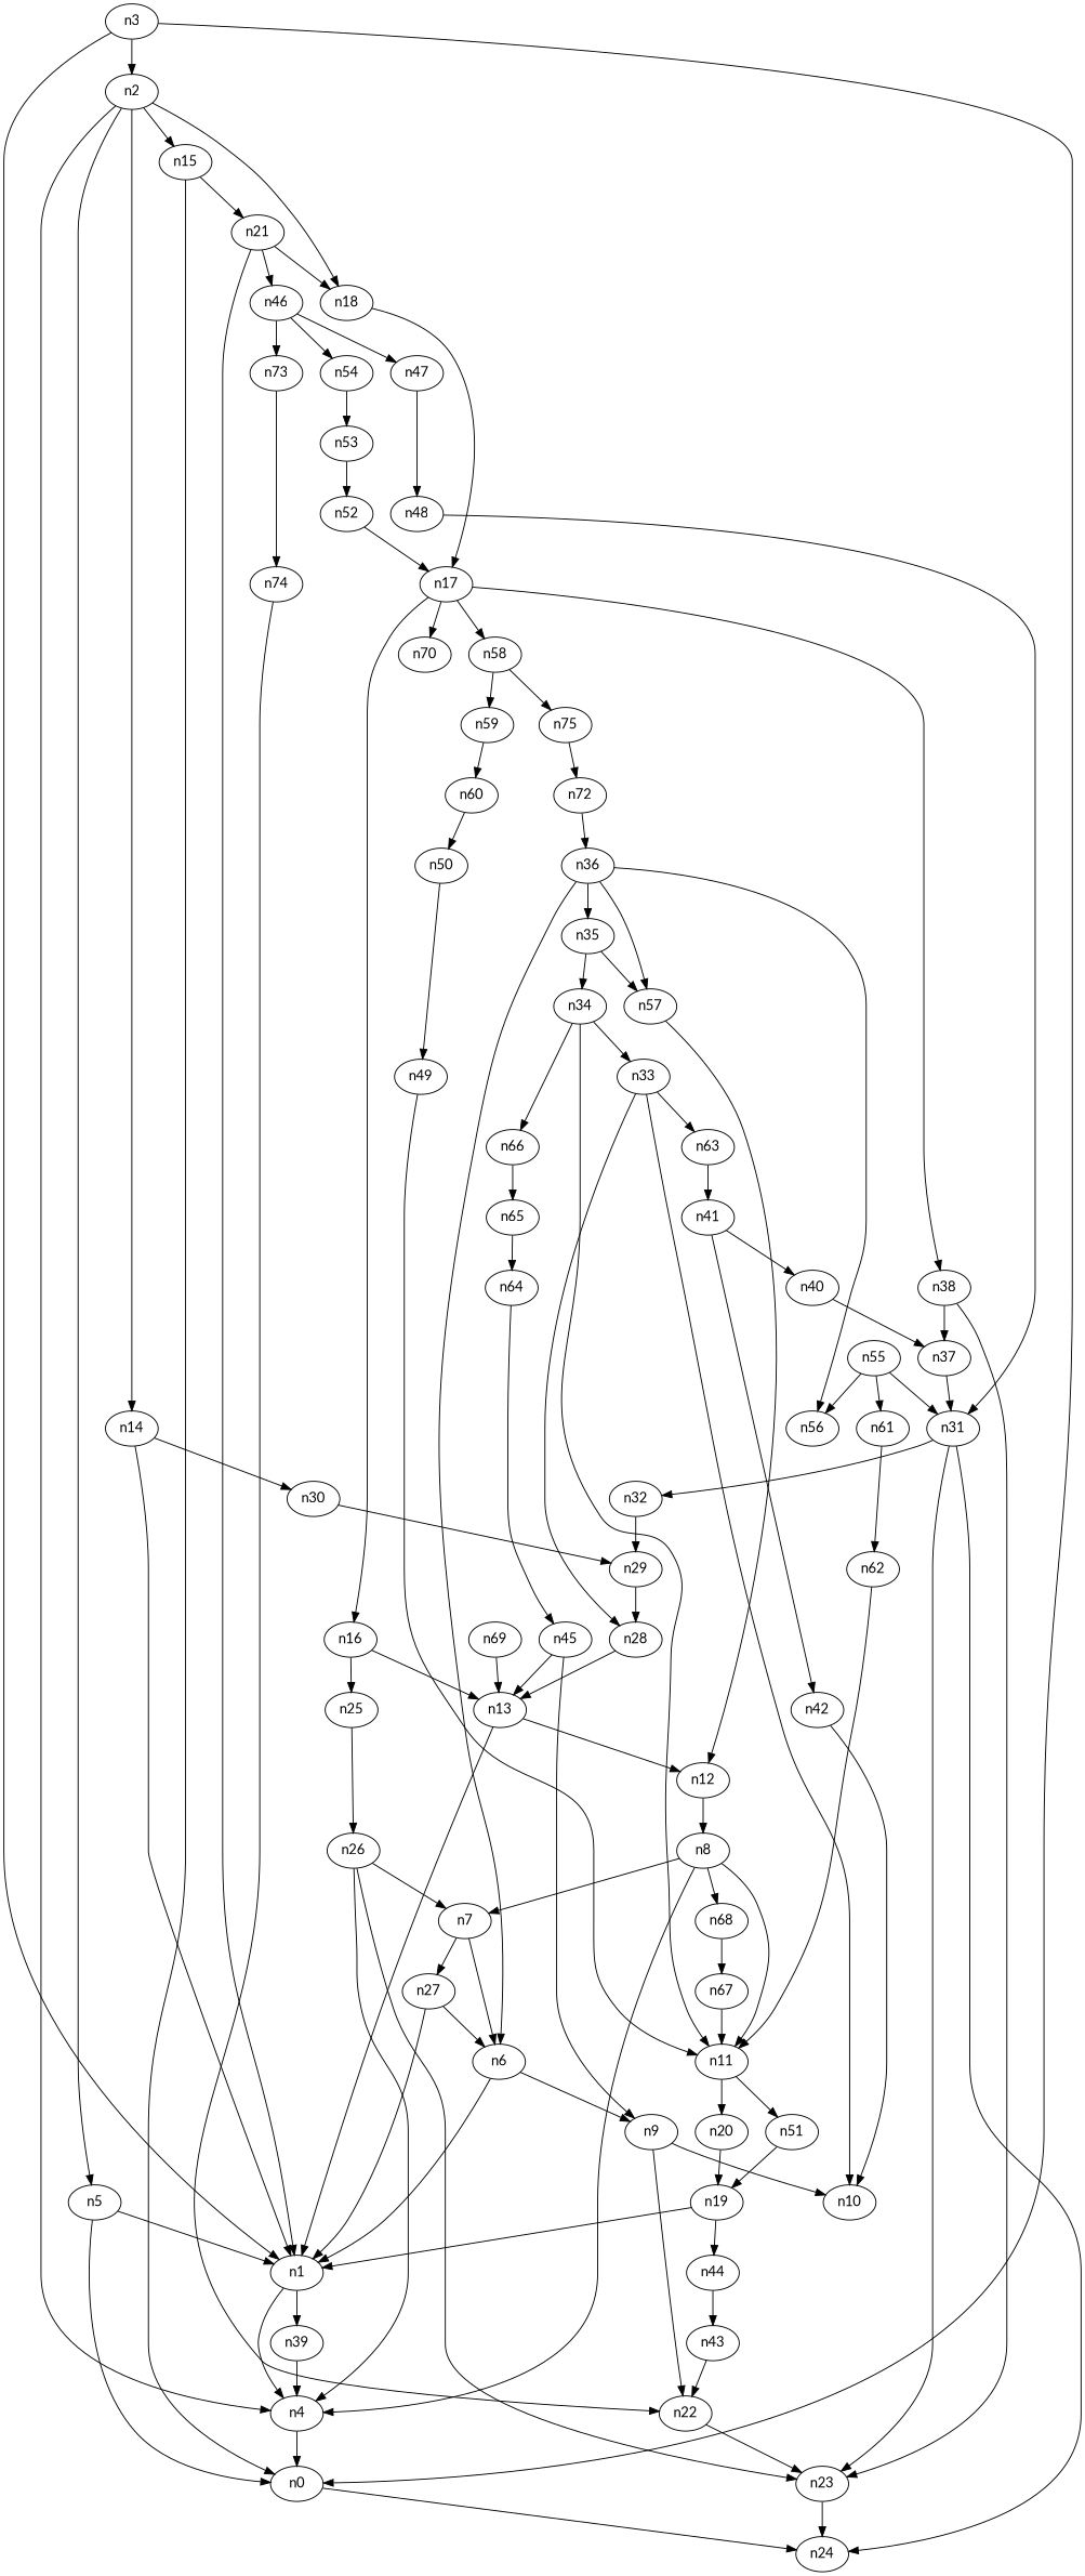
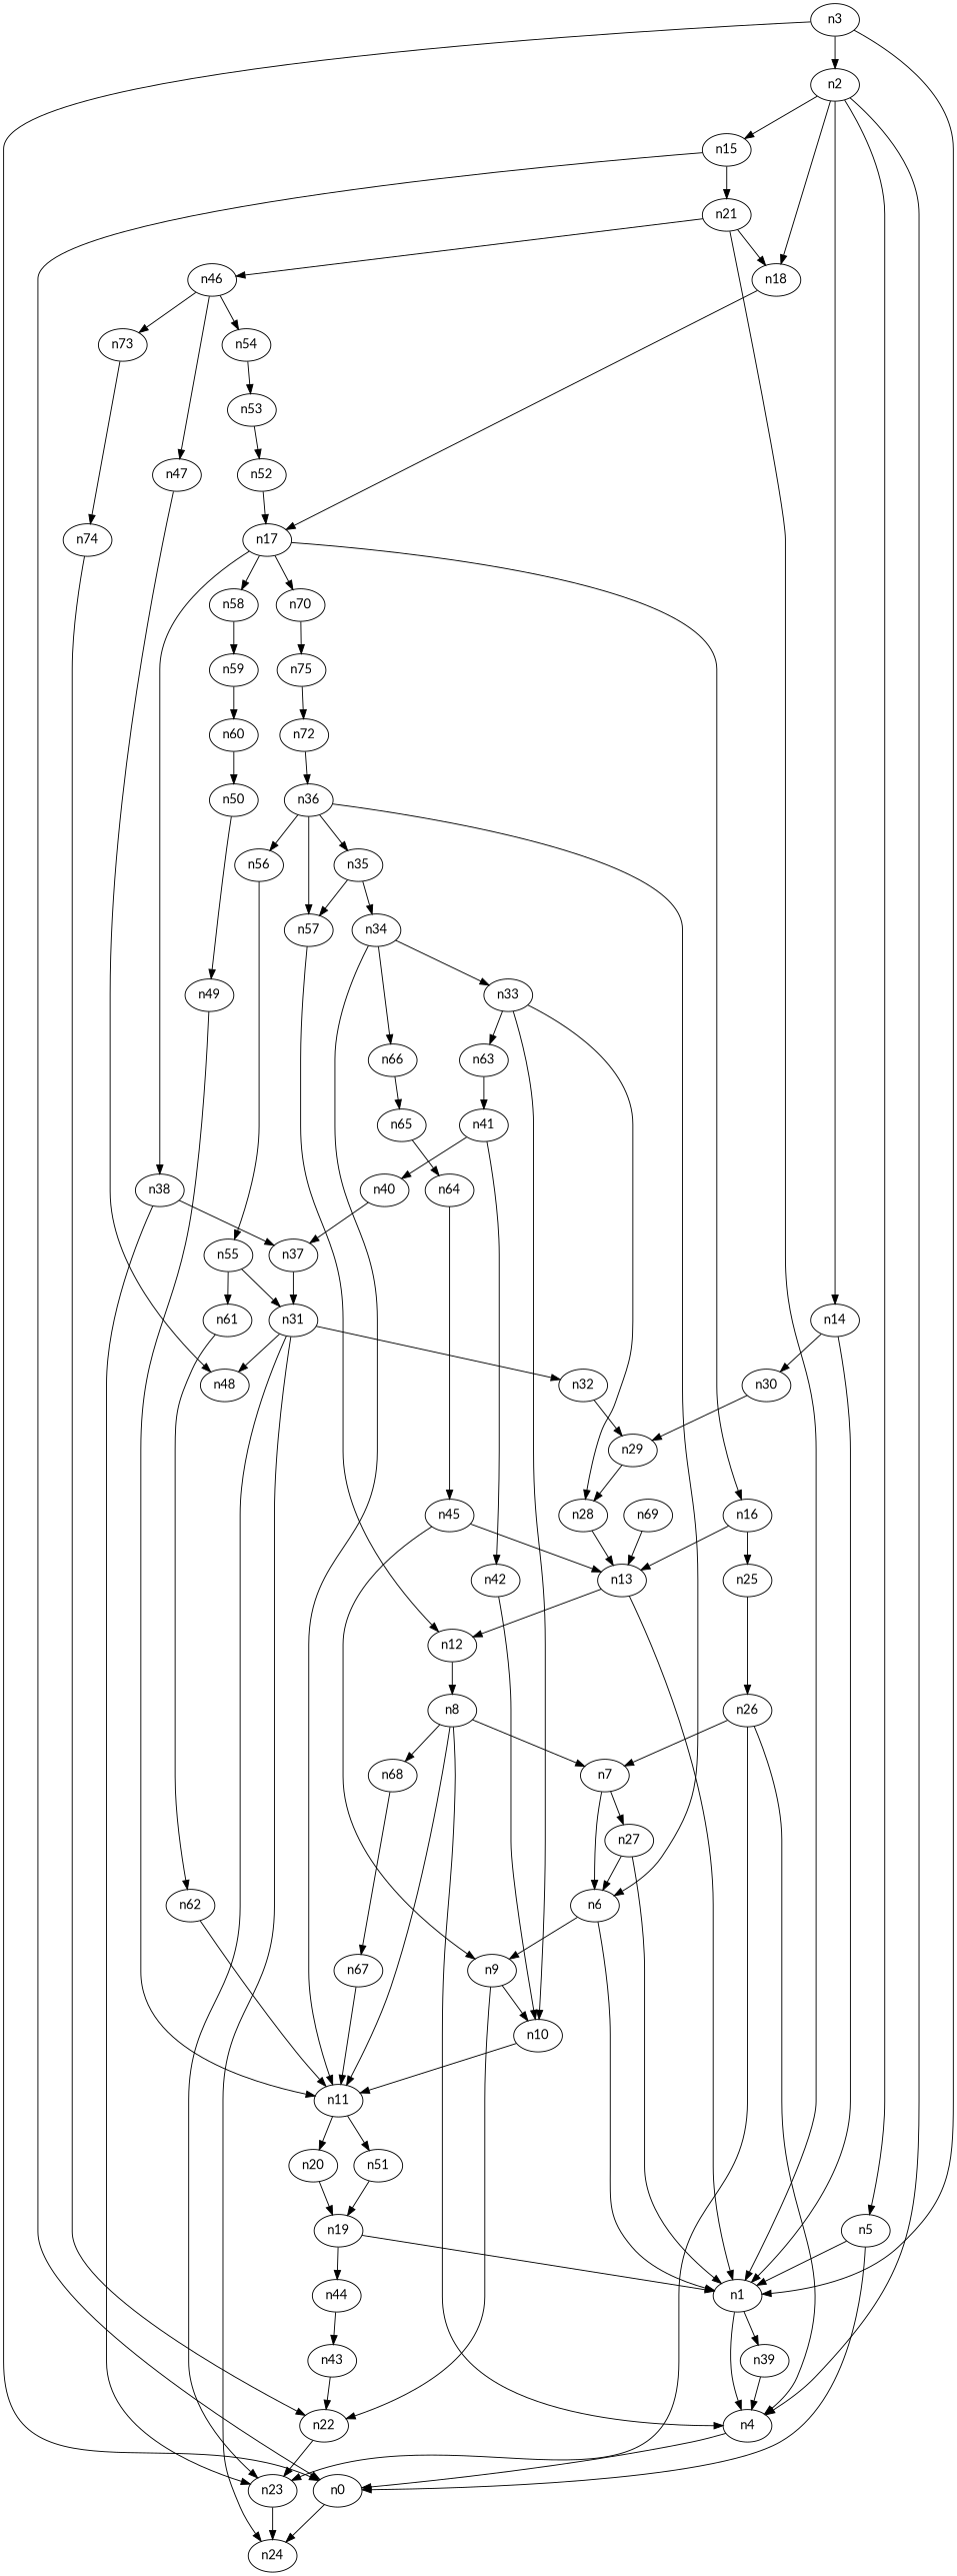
  digraph {
    fontname=Lato
    node [fontname=Lato]
    edge [fontname=Lato]
    n1
    n4
    n39
    n0
    n24
    n2
    n5
    n14
    n15
    n18
    n30
    n21
    n17
    n29
    n46
    n16
    n38
    n58
    n70
    n3
    n6
    n9
    n10
    n22
    n11
    n23
    n7
    n27
    n8
    n68
    n20
    n51
    n67
    n19
    n44
    n12
    n13
    n28
    n47
    n54
    n73
    n25
    n26
    n37
    n59
    n71 [label=n75]
    n31
    n60
    n72
    n43
    n48
    n53
    n74
    n32
    n33
    n63
    n41
    n40
    n42
    n34
    n66
    n65
    n64
    n35
    n57
    n69
    n36
    n56
    n55
    n61
    n45
    n52
    n49
    n50
    n62
    n1 -> n4
    n1 -> n39
    n4 -> n0
    n39 -> n4
    n0 -> n24
    n2 -> n4
    n2 -> n5
    n2 -> n14
    n2 -> n15
    n2 -> n18
    n5 -> n1
    n5 -> n0
    n14 -> n1
    n14 -> n30
    n15 -> n0
    n15 -> n21
    n18 -> n17
    n30 -> n29
    n21 -> n1
    n21 -> n18
    n21 -> n46
    n17 -> n16
    n17 -> n38
    n17 -> n58
    n17 -> n70
    n29 -> n28
    n46 -> n47
    n46 -> n54
    n46 -> n73
    n16 -> n13
    n16 -> n25
    n38 -> n23
    n38 -> n37
    n58 -> n59
-   n58 -> n71
+   n70 -> n71
    n3 -> n1
    n3 -> n0
    n3 -> n2
    n6 -> n1
    n6 -> n9
    n9 -> n10
    n9 -> n22
+   n10 -> n11
    n22 -> n23
    n11 -> n20
    n11 -> n51
    n23 -> n24
    n7 -> n6
    n7 -> n27
    n27 -> n1
    n27 -> n6
    n8 -> n4
    n8 -> n11
    n8 -> n7
    n8 -> n68
    n68 -> n67
    n20 -> n19
    n51 -> n19
    n67 -> n11
    n19 -> n1
    n19 -> n44
    n44 -> n43
    n12 -> n8
    n13 -> n1
    n13 -> n12
    n28 -> n13
    n47 -> n48
    n54 -> n53
    n73 -> n74
    n25 -> n26
    n26 -> n4
    n26 -> n23
    n26 -> n7
    n37 -> n31
    n59 -> n60
    n71 -> n72
    n31 -> n24
    n31 -> n23
    n31 -> n32
    n60 -> n50
    n72 -> n36
    n43 -> n22
-   n48 -> n31
+   n31 -> n48
    n53 -> n52
    n74 -> n22
    n32 -> n29
    n33 -> n10
    n33 -> n28
    n33 -> n63
    n63 -> n41
    n41 -> n40
    n41 -> n42
    n40 -> n37
    n42 -> n10
    n34 -> n11
    n34 -> n33
    n34 -> n66
    n66 -> n65
    n65 -> n64
    n64 -> n45
    n35 -> n34
    n35 -> n57
    n57 -> n12
    n69 -> n13
    n36 -> n6
    n36 -> n35
    n36 -> n57
    n36 -> n56
-   n55 -> n56
+   n56 -> n55
    n55 -> n31
    n55 -> n61
    n61 -> n62
    n45 -> n9
    n45 -> n13
    n52 -> n17
    n49 -> n11
    n50 -> n49
    n62 -> n11
  }
